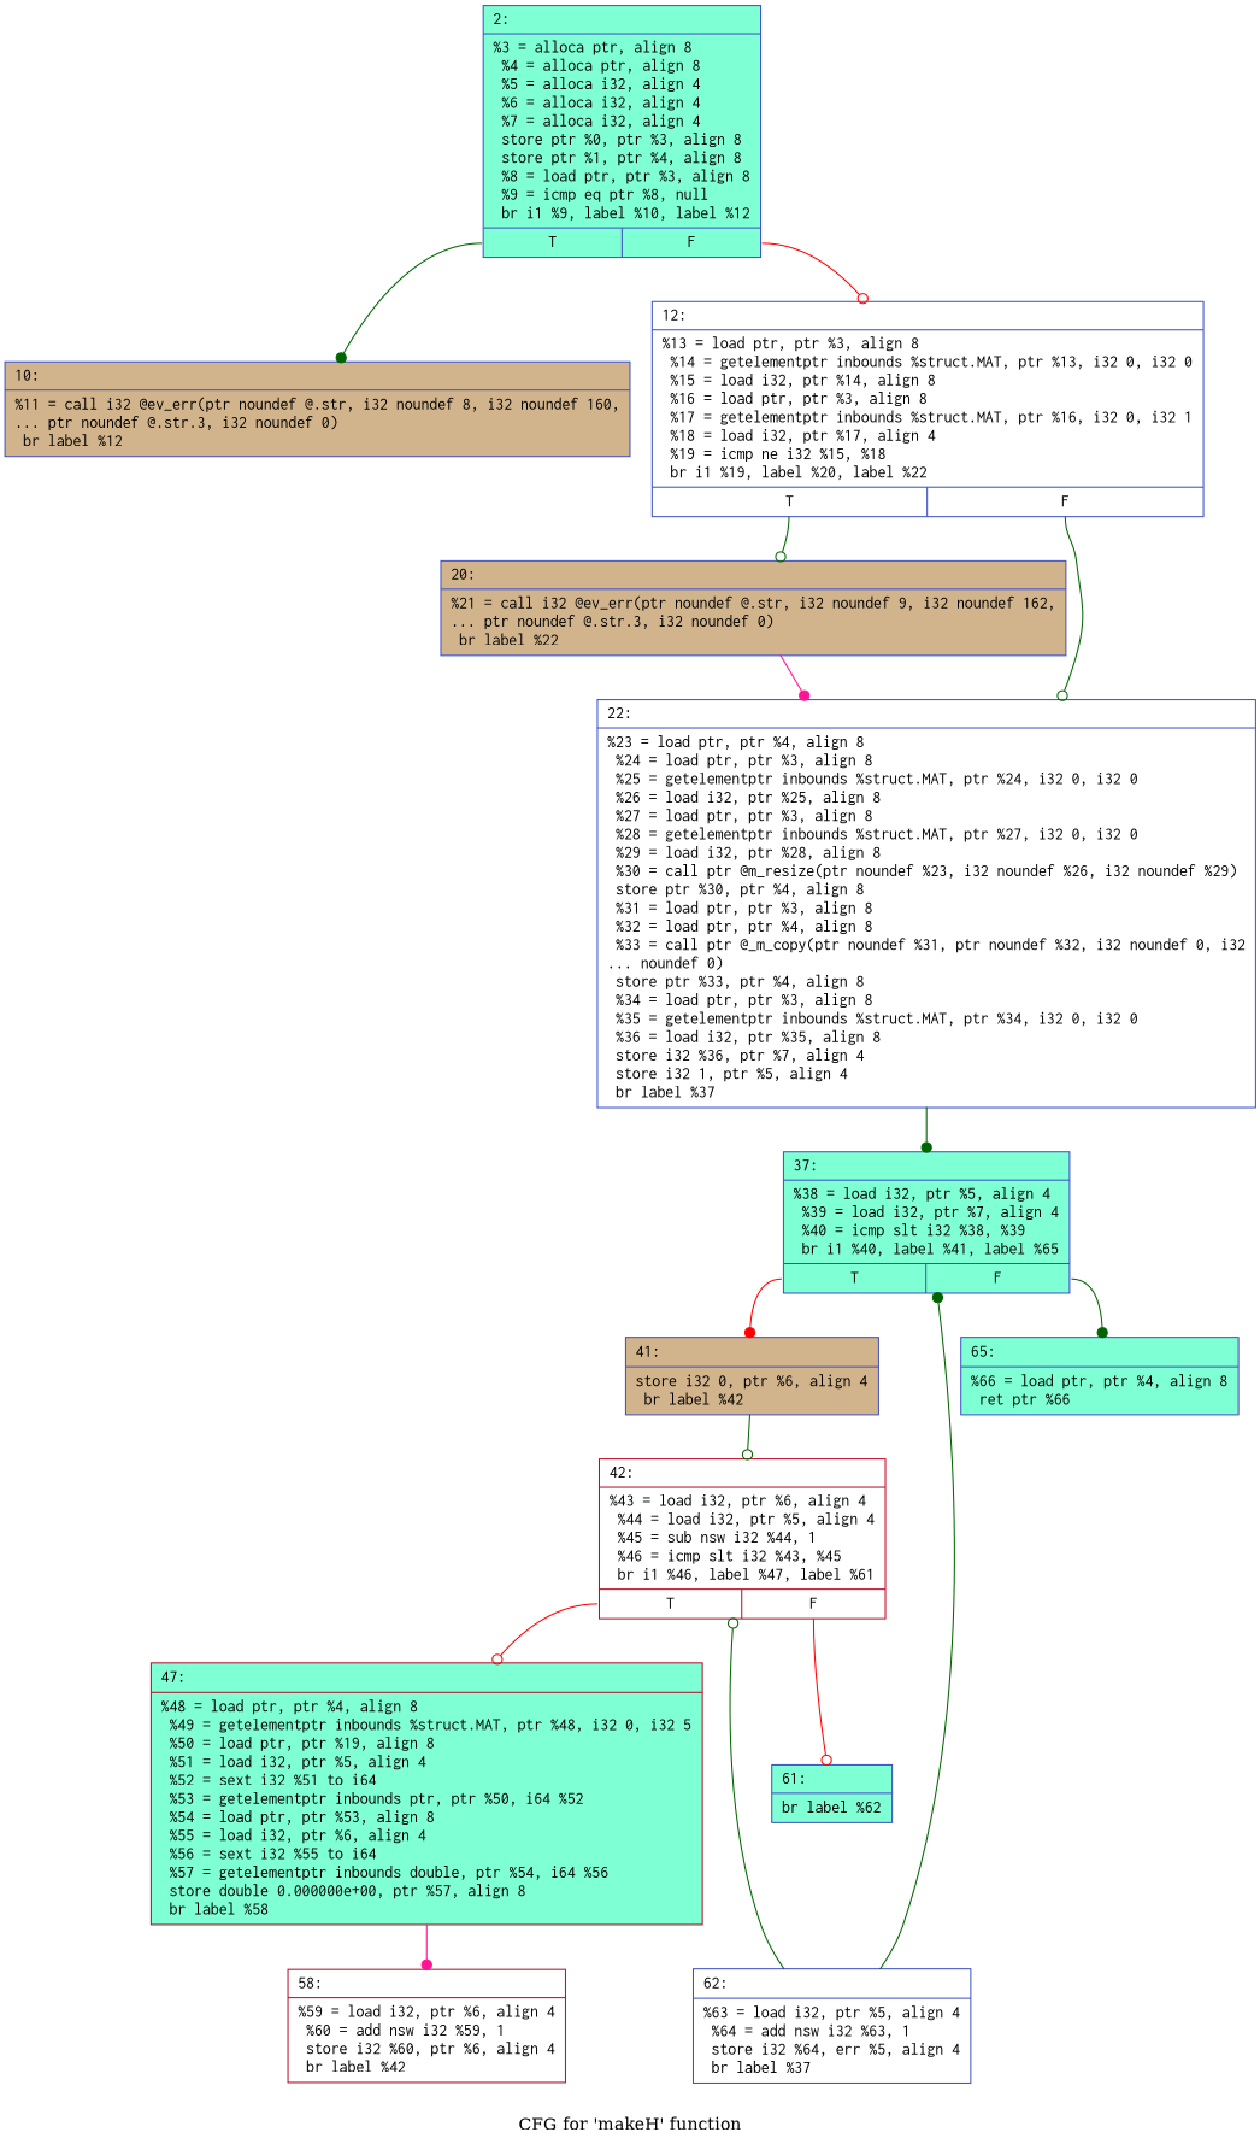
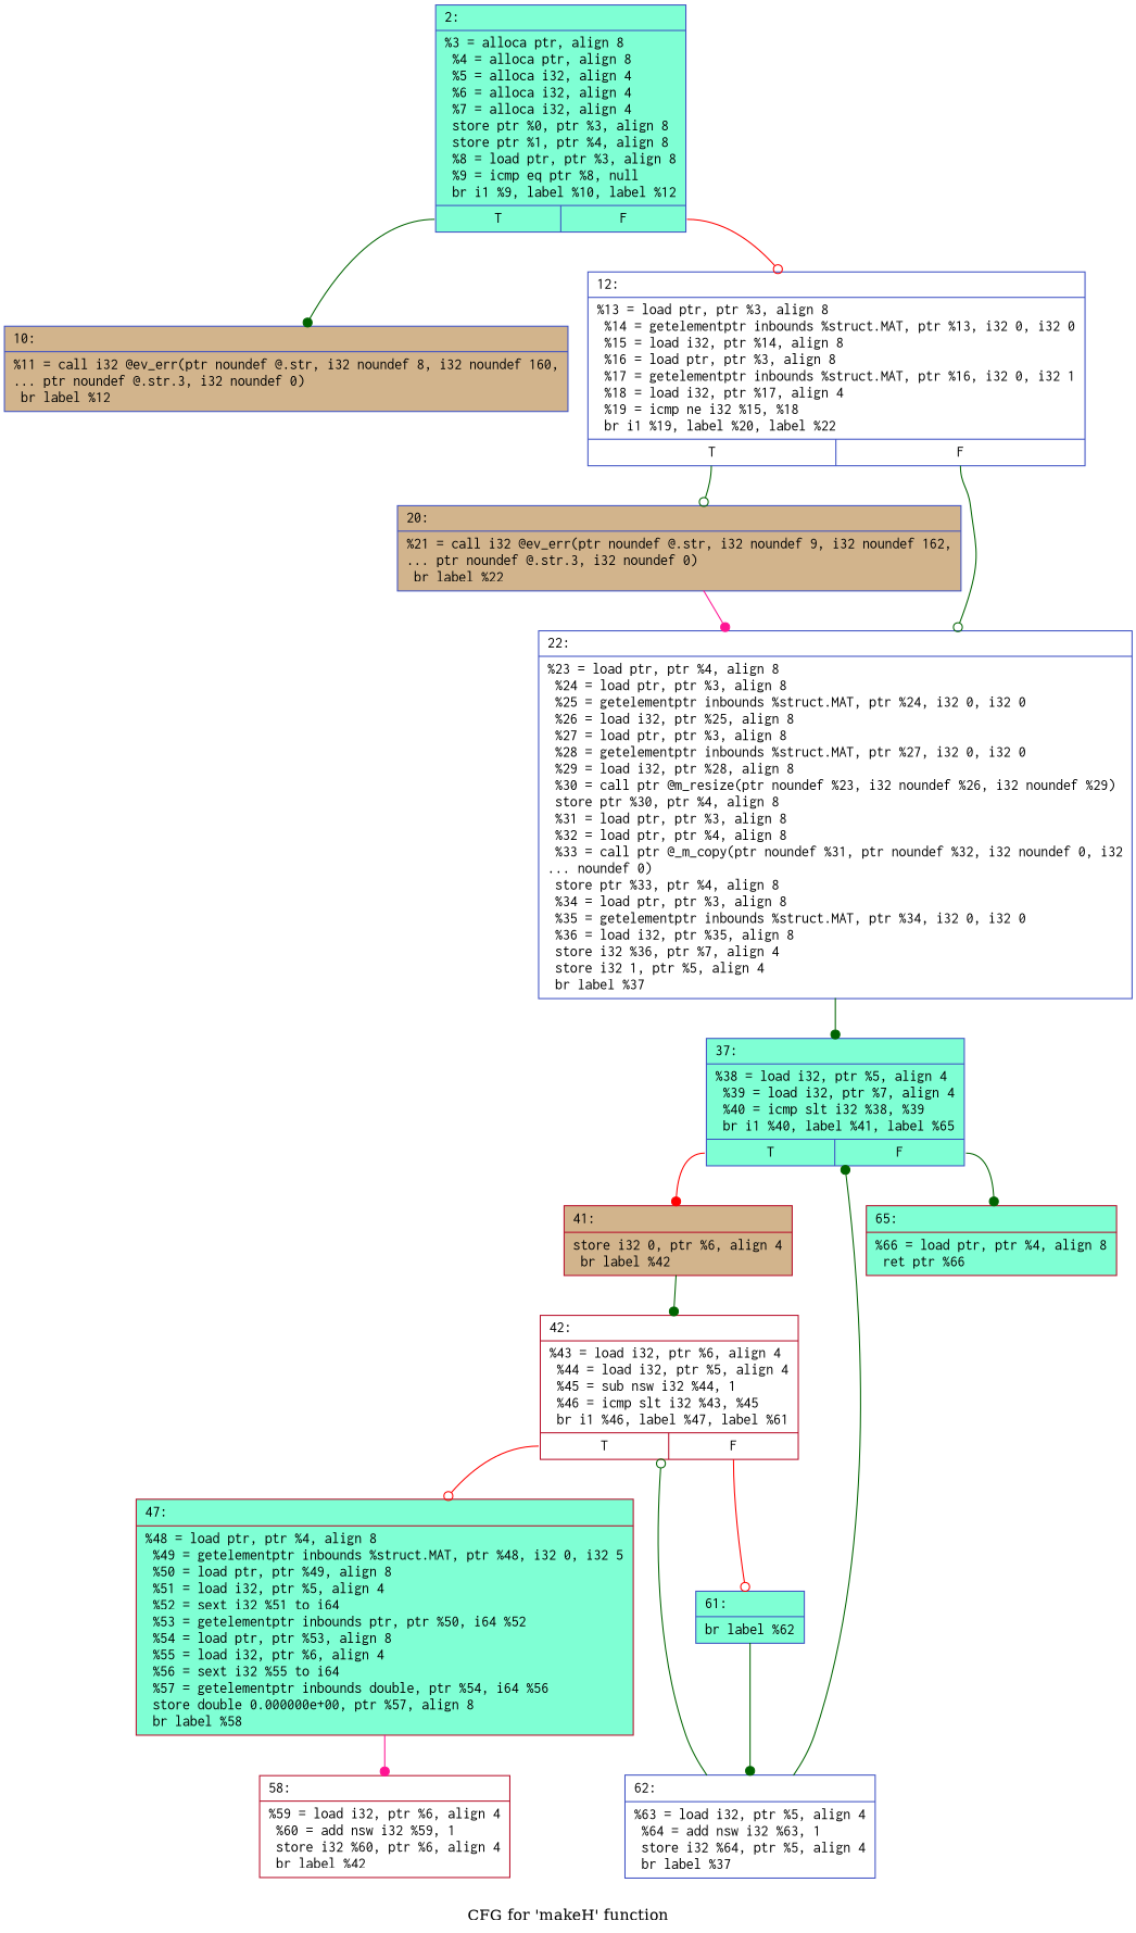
  digraph {
    label="CFG for 'makeH' function"
    node [color="#3d50c3ff" fillcolor=aquamarine fontname=Courier shape=record style=filled]
    edge [arrowhead=dot color=darkgreen]
    n1 [label="{2:\l|  %3 = alloca ptr, align 8\l  %4 = alloca ptr, align 8\l  %5 = alloca i32, align 4\l  %6 = alloca i32, align 4\l  %7 = alloca i32, align 4\l  store ptr %0, ptr %3, align 8\l  store ptr %1, ptr %4, align 8\l  %8 = load ptr, ptr %3, align 8\l  %9 = icmp eq ptr %8, null\l  br i1 %9, label %10, label %12\l|{<s0>T|<s1>F}}"]
    n2 [fillcolor=tan label="{10:\l|  %11 = call i32 @ev_err(ptr noundef @.str, i32 noundef 8, i32 noundef 160,\l... ptr noundef @.str.3, i32 noundef 0)\l  br label %12\l}"]
    n3 [fillcolor=white label="{12:\l|  %13 = load ptr, ptr %3, align 8\l  %14 = getelementptr inbounds %struct.MAT, ptr %13, i32 0, i32 0\l  %15 = load i32, ptr %14, align 8\l  %16 = load ptr, ptr %3, align 8\l  %17 = getelementptr inbounds %struct.MAT, ptr %16, i32 0, i32 1\l  %18 = load i32, ptr %17, align 4\l  %19 = icmp ne i32 %15, %18\l  br i1 %19, label %20, label %22\l|{<s0>T|<s1>F}}"]
    n4 [fillcolor=tan label="{20:\l|  %21 = call i32 @ev_err(ptr noundef @.str, i32 noundef 9, i32 noundef 162,\l... ptr noundef @.str.3, i32 noundef 0)\l  br label %22\l}"]
    n5 [fillcolor=white label="{22:\l|  %23 = load ptr, ptr %4, align 8\l  %24 = load ptr, ptr %3, align 8\l  %25 = getelementptr inbounds %struct.MAT, ptr %24, i32 0, i32 0\l  %26 = load i32, ptr %25, align 8\l  %27 = load ptr, ptr %3, align 8\l  %28 = getelementptr inbounds %struct.MAT, ptr %27, i32 0, i32 0\l  %29 = load i32, ptr %28, align 8\l  %30 = call ptr @m_resize(ptr noundef %23, i32 noundef %26, i32 noundef %29)\l  store ptr %30, ptr %4, align 8\l  %31 = load ptr, ptr %3, align 8\l  %32 = load ptr, ptr %4, align 8\l  %33 = call ptr @_m_copy(ptr noundef %31, ptr noundef %32, i32 noundef 0, i32\l... noundef 0)\l  store ptr %33, ptr %4, align 8\l  %34 = load ptr, ptr %3, align 8\l  %35 = getelementptr inbounds %struct.MAT, ptr %34, i32 0, i32 0\l  %36 = load i32, ptr %35, align 8\l  store i32 %36, ptr %7, align 4\l  store i32 1, ptr %5, align 4\l  br label %37\l}"]
    n6 [label="{37:\l|  %38 = load i32, ptr %5, align 4\l  %39 = load i32, ptr %7, align 4\l  %40 = icmp slt i32 %38, %39\l  br i1 %40, label %41, label %65\l|{<s0>T|<s1>F}}"]
-   n7 [fillcolor=tan label="{41:\l|  store i32 0, ptr %6, align 4\l  br label %42\l}"]
-   n8 [label="{65:\l|  %66 = load ptr, ptr %4, align 8\l  ret ptr %66\l}"]
+   n7 [color="#b70d28ff" fillcolor=tan label="{41:\l|  store i32 0, ptr %6, align 4\l  br label %42\l}"]
+   n8 [color="#b70d28ff" label="{65:\l|  %66 = load ptr, ptr %4, align 8\l  ret ptr %66\l}"]
    n9 [color="#b70d28ff" fillcolor=white label="{42:\l|  %43 = load i32, ptr %6, align 4\l  %44 = load i32, ptr %5, align 4\l  %45 = sub nsw i32 %44, 1\l  %46 = icmp slt i32 %43, %45\l  br i1 %46, label %47, label %61\l|{<s0>T|<s1>F}}"]
-   n10 [color="#b70d28ff" label="{47:\l|  %48 = load ptr, ptr %4, align 8\l  %49 = getelementptr inbounds %struct.MAT, ptr %48, i32 0, i32 5\l  %50 = load ptr, ptr %19, align 8\l  %51 = load i32, ptr %5, align 4\l  %52 = sext i32 %51 to i64\l  %53 = getelementptr inbounds ptr, ptr %50, i64 %52\l  %54 = load ptr, ptr %53, align 8\l  %55 = load i32, ptr %6, align 4\l  %56 = sext i32 %55 to i64\l  %57 = getelementptr inbounds double, ptr %54, i64 %56\l  store double 0.000000e+00, ptr %57, align 8\l  br label %58\l}"]
+   n10 [color="#b70d28ff" label="{47:\l|  %48 = load ptr, ptr %4, align 8\l  %49 = getelementptr inbounds %struct.MAT, ptr %48, i32 0, i32 5\l  %50 = load ptr, ptr %49, align 8\l  %51 = load i32, ptr %5, align 4\l  %52 = sext i32 %51 to i64\l  %53 = getelementptr inbounds ptr, ptr %50, i64 %52\l  %54 = load ptr, ptr %53, align 8\l  %55 = load i32, ptr %6, align 4\l  %56 = sext i32 %55 to i64\l  %57 = getelementptr inbounds double, ptr %54, i64 %56\l  store double 0.000000e+00, ptr %57, align 8\l  br label %58\l}"]
    n11 [label="{61:\l|  br label %62\l}"]
    n12 [color="#b70d28ff" fillcolor=white label="{58:\l|  %59 = load i32, ptr %6, align 4\l  %60 = add nsw i32 %59, 1\l  store i32 %60, ptr %6, align 4\l  br label %42\l}"]
-   n13 [fillcolor=white label="{62:\l|  %63 = load i32, ptr %5, align 4\l  %64 = add nsw i32 %63, 1\l  store i32 %64, err %5, align 4\l  br label %37\l}"]
+   n13 [fillcolor=white label="{62:\l|  %63 = load i32, ptr %5, align 4\l  %64 = add nsw i32 %63, 1\l  store i32 %64, ptr %5, align 4\l  br label %37\l}"]
    n1 -> n2 [tailport=s0]
    n1 -> n3 [arrowhead=odot color=red tailport=s1]
    n3 -> n4 [arrowhead=odot tailport=s0]
    n3 -> n5 [arrowhead=odot tailport=s1]
    n4 -> n5 [color=deeppink]
    n5 -> n6
    n6 -> n7 [color=red tailport=s0]
    n6 -> n8 [tailport=s1]
-   n7 -> n9 [arrowhead=odot]
+   n7 -> n9
    n9 -> n10 [arrowhead=odot color=red tailport=s0]
    n9 -> n11 [arrowhead=odot color=red tailport=s1]
    n10 -> n12 [color=deeppink]
+   n11 -> n13
    n13 -> n6
    n13 -> n9 [arrowhead=odot]
  }
